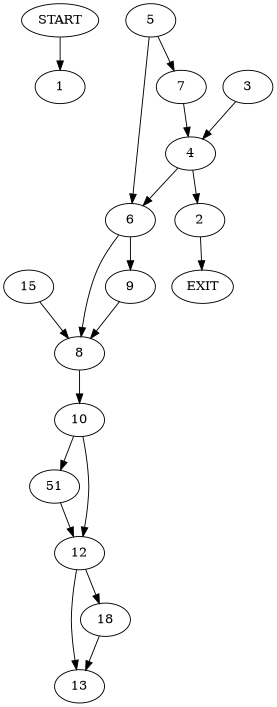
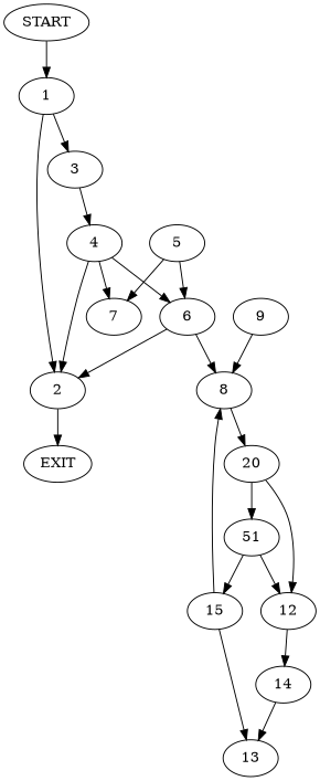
  digraph {
    n1 [label=START]
    1
    2
    3
    n5 [label=EXIT]
    4
    6
    5
    7
    8
    9
-   10
+   10 [label=20]
    n13 [label=51]
    12
    15
    13
-   14 [label=18]
+   14
    n1 -> 1
+   1 -> 2
+   1 -> 3
    2 -> n5
    3 -> 4
    4 -> 2
    4 -> 6
    6 -> 8
-   6 -> 9
+   6 -> 2
    5 -> 6
    5 -> 7
-   7 -> 4
+   4 -> 7
    8 -> 10
    9 -> 8
    10 -> n13
    10 -> 12
    n13 -> 12
-   12 -> 13
+   n13 -> 15
+   15 -> 13
    12 -> 14
    15 -> 8
    14 -> 13
  }
